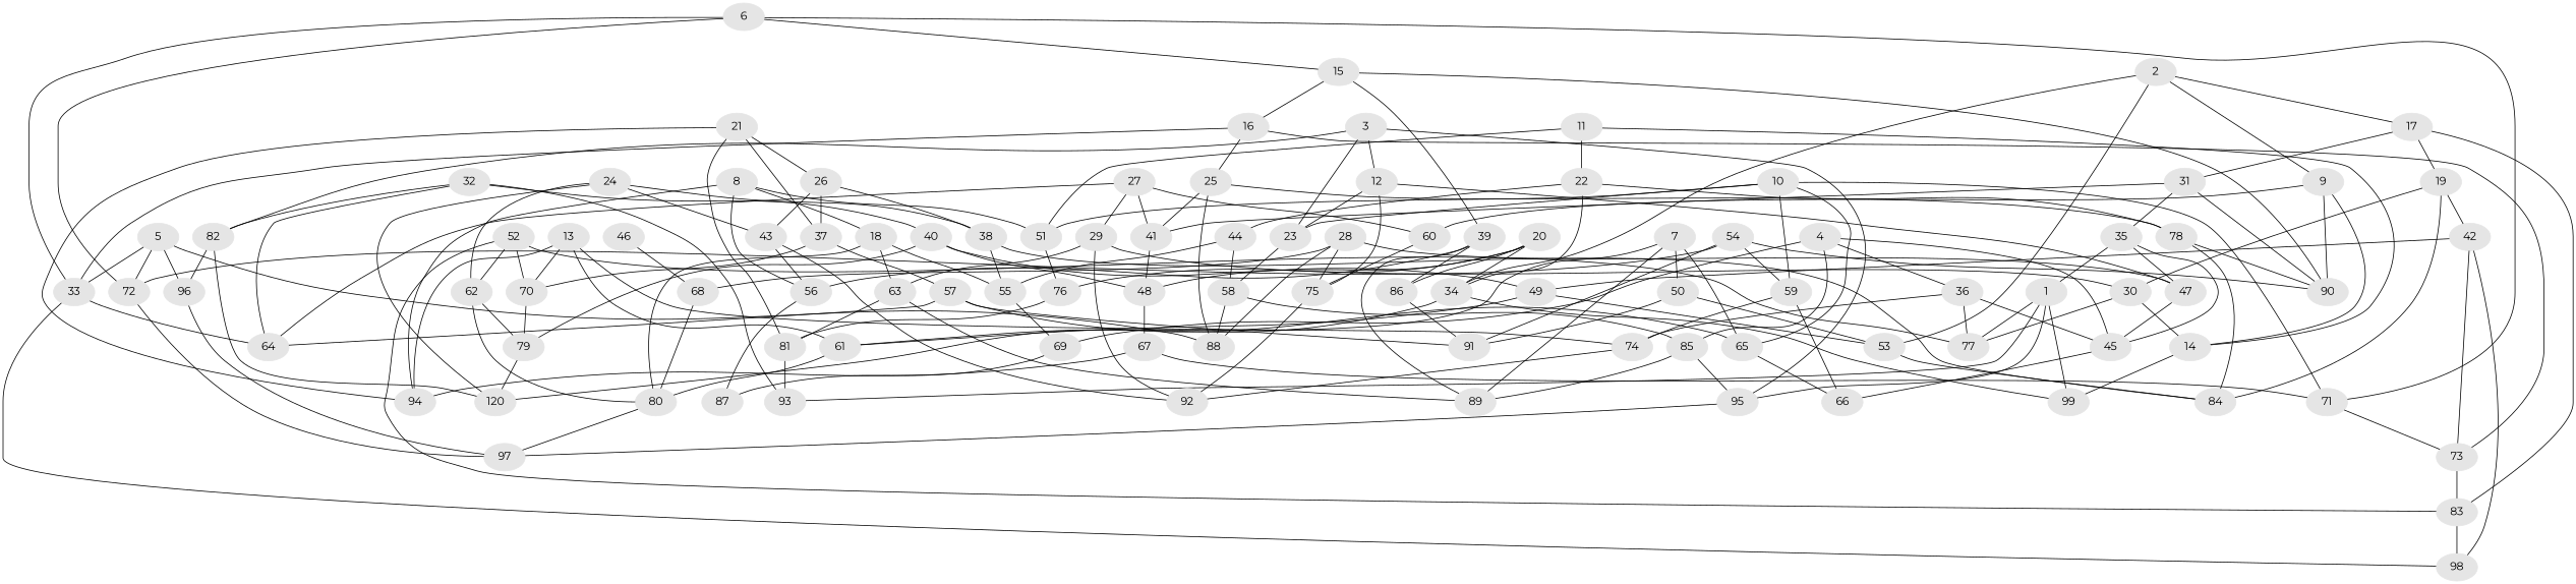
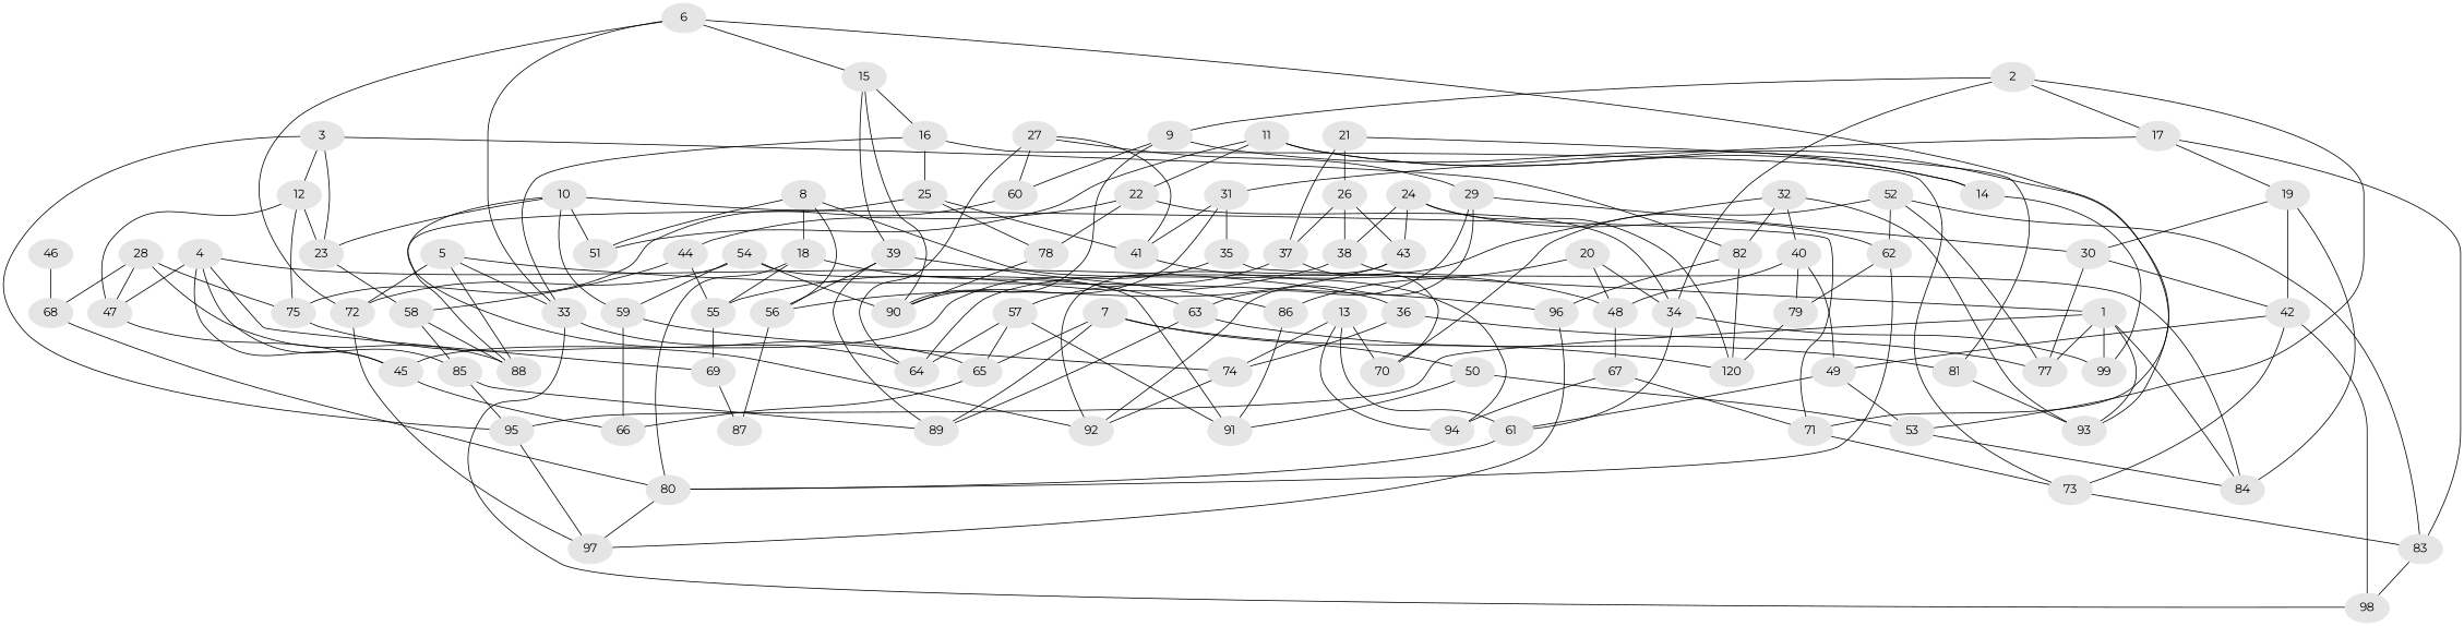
  graph {
    fontname=Montserrat
    node [color=gray90 fontname=Montserrat style=filled]
    edge [fontname=Montserrat]
    1
    77
    93
    95
    99
    97
    2
    9
    17
    53
    34
    14
    60
    90
    19
    31
    83
    84
    3
    12
    23
    82
    47
    75
    58
    96
    n27 [label=120]
    4
    36
    45
    69
    85
    74
    66
    87
    89
    5
    33
    72
    88
    64
    98
    6
    15
    71
    16
    39
    73
    7
    50
    65
    91
    8
    18
    51
    56
    94
    55
    63
    80
-   76
    10
    59
    11
    22
    44
    78
    92
    13
    61
    70
    79
    25
    86
    41
    30
    42
    35
    81
    20
    48
    67
    21
    26
    37
    38
    43
    57
    24
    62
    27
    29
    28
    68
    49
    32
    40
    46
    52
    54
    1 -- 77
    1 -- 93
    1 -- 95
    1 -- 99
    95 -- 97
    2 -- 9
    2 -- 17
    2 -- 53
    2 -- 34
    9 -- 14
    9 -- 60
    9 -- 90
    17 -- 19
    17 -- 31
    17 -- 83
    53 -- 84
    34 -- 99
    34 -- 61
    14 -- 99
    60 -- 75
    19 -- 84
    19 -- 30
    19 -- 42
    31 -- 90
    31 -- 41
    31 -- 35
    83 -- 98
    3 -- 95
    3 -- 12
    3 -- 23
    3 -- 82
    12 -- 23
    12 -- 47
    12 -- 75
    23 -- 58
    82 -- 96
    82 -- n27
    47 -- 45
    75 -- 92
    58 -- 85
    58 -- 88
    96 -- 97
    4 -- 36
    4 -- 45
    4 -- 69
    4 -- 85
    36 -- 77
-   36 -- 45
    36 -- 74
    45 -- 66
    69 -- 87
    85 -- 95
    85 -- 89
    74 -- 92
    5 -- 96
    5 -- 33
    5 -- 72
    5 -- 88
    33 -- 64
    33 -- 98
    72 -- 97
    6 -- 33
    6 -- 72
    6 -- 15
    6 -- 71
    15 -- 90
    15 -- 16
    15 -- 39
    71 -- 73
    16 -- 33
    16 -- 73
    16 -- 25
    39 -- 89
    39 -- 56
    39 -- 86
    73 -- 83
    7 -- n27
    7 -- 89
    7 -- 50
    7 -- 65
    50 -- 53
    50 -- 91
    65 -- 66
    8 -- 18
    8 -- 51
    8 -- 56
    8 -- 94
    18 -- 55
    18 -- 63
    18 -- 80
-   51 -- 76
    56 -- 87
    55 -- 69
    63 -- 89
    63 -- 81
    80 -- 97
-   76 -- 81
    10 -- 23
    10 -- 71
    10 -- 65
    10 -- 51
    10 -- 59
    59 -- 74
    59 -- 66
+   11 -- 93
    11 -- 14
    11 -- 51
    11 -- 22
    22 -- 34
    22 -- 44
    22 -- 78
    44 -- 58
    44 -- 55
    78 -- 90
-   78 -- 84
+   1 -- 84
    13 -- 74
    13 -- 94
    13 -- 61
    13 -- 70
    61 -- 80
-   70 -- 79
    79 -- n27
    25 -- 88
    25 -- 78
    25 -- 41
    86 -- 91
    41 -- 48
    30 -- 77
-   30 -- 14
+   30 -- 42
    42 -- 98
    42 -- 73
    42 -- 49
    35 -- 1
-   35 -- 47
+   4 -- 47
    35 -- 45
    81 -- 93
    20 -- 34
-   20 -- 76
    20 -- 86
    20 -- 48
    48 -- 67
    67 -- 71
    67 -- 94
-   21 -- 94
    21 -- 81
    21 -- 26
    21 -- 37
    26 -- 37
    26 -- 38
    26 -- 43
    37 -- 70
    37 -- 57
    38 -- 84
    38 -- 55
    43 -- 56
    43 -- 92
    57 -- 64
    57 -- 65
    57 -- 91
    24 -- n27
    24 -- 38
    24 -- 43
    24 -- 62
    62 -- 80
    62 -- 79
    27 -- 60
    27 -- 64
    27 -- 41
    27 -- 29
    29 -- 63
    29 -- 92
    29 -- 30
    28 -- 47
    28 -- 75
    28 -- 88
    28 -- 68
    68 -- 80
    49 -- 53
    49 -- 61
    32 -- 93
    32 -- 82
    32 -- 64
    32 -- 40
    40 -- 79
    40 -- 48
    40 -- 49
    46 -- 68
    52 -- 77
    52 -- 83
    52 -- 70
    52 -- 62
    54 -- 90
    54 -- 72
    54 -- 91
    54 -- 59
  }
